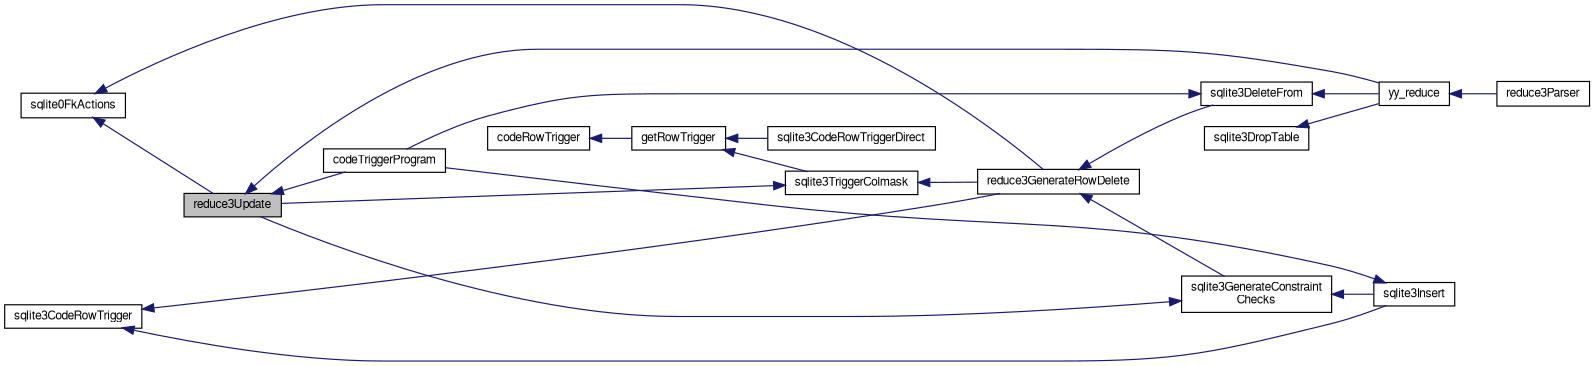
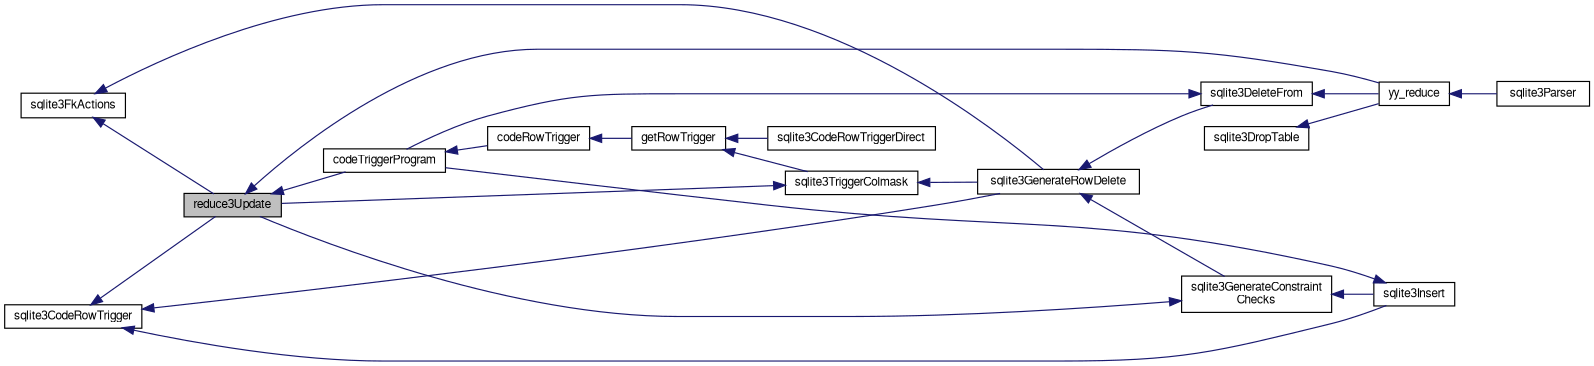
  digraph {
    rankdir=LR
    node [color=black fillcolor=white fontname=FreeSans fontsize=10 shape=record style=filled]
    edge [color=midnightblue dir=back fontname=FreeSans fontsize=10 labelfontname=FreeSans labelfontsize=10 style=solid]
    n1 [fillcolor=grey75 fontcolor=black height=0.2 label=reduce3Update width=0.4]
    n2 [height=0.2 label=codeTriggerProgram width=0.4]
    n3 [height=0.2 label=yy_reduce width=0.4]
    n4 [height=0.2 label=codeRowTrigger width=0.4]
-   n5 [height=0.2 label=reduce3Parser width=0.4]
+   n5 [height=0.2 label=sqlite3Parser width=0.4]
    n6 [height=0.2 label=getRowTrigger width=0.4]
    n7 [height=0.2 label=sqlite3CodeRowTriggerDirect width=0.4]
    n8 [height=0.2 label=sqlite3TriggerColmask width=0.4]
-   n9 [height=0.2 label=reduce3GenerateRowDelete width=0.4]
-   n10 [height=0.2 label=sqlite0FkActions width=0.4]
+   n9 [height=0.2 label=sqlite3GenerateRowDelete width=0.4]
+   n10 [height=0.2 label=sqlite3FkActions width=0.4]
    n11 [height=0.2 label=sqlite3CodeRowTrigger width=0.4]
    n12 [height=0.2 label=sqlite3Insert width=0.4]
    n13 [height=0.2 label=sqlite3DeleteFrom width=0.4]
    n14 [height=0.2 label="sqlite3GenerateConstraint\lChecks" width=0.4]
    n15 [height=0.2 label=sqlite3DropTable width=0.4]
    n1 -> n2
    n1 -> n3
+   n2 -> n4
    n3 -> n5
    n4 -> n6
    n6 -> n7
    n6 -> n8
    n8 -> n1
    n8 -> n9
    n9 -> n13
    n9 -> n14
    n10 -> n1
    n10 -> n9
+   n11 -> n1
    n11 -> n9
    n11 -> n12
    n12 -> n2
    n13 -> n2
    n13 -> n3
    n14 -> n1
    n14 -> n12
    n15 -> n3
  }
